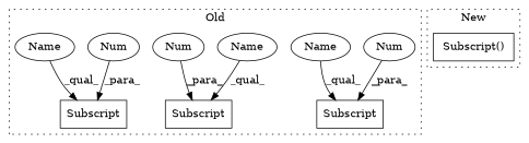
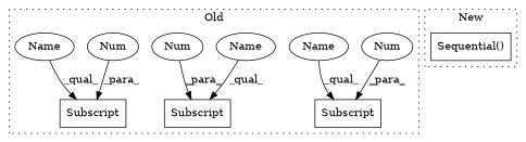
  digraph {
    node [a=63 l="16,0" shape=ellipse]
    n1 [label=Subscript s="661,0" shape=box]
    n2 [a=76 l=1 label=Num s=675]
    n3 [label=Subscript s="615,0" shape=box]
    n4 [a=76 l=1 label=Num s=629]
    n5 [label=Subscript s="986,0" shape=box]
    n6 [a=76 l=1 label=Num s=1000]
    n7 [a=87 l=13 label=Name s=661]
    n8 [a=87 l=13 label=Name s=615]
    n9 [a=87 l=13 label=Name s=986]
-   n10 [a=75 l="27,10" label="Subscript()" s="801,895" shape=box]
+   n10 [a=75 l="27,10" label="Sequential()" s="801,895" shape=box]
    subgraph cluster_1 {
      label=Old
      style=dotted
      n1
      n2
      n3
      n4
      n5
      n6
      n7
      n8
      n9
    }
    subgraph cluster_2 {
      label=New
      style=dotted
      n10
    }
    n2 -> n1 [label=_para_]
    n4 -> n3 [label=_para_]
    n6 -> n5 [label=_para_]
    n7 -> n1 [label=_qual_]
    n8 -> n3 [label=_qual_]
    n9 -> n5 [label=_qual_]
  }
